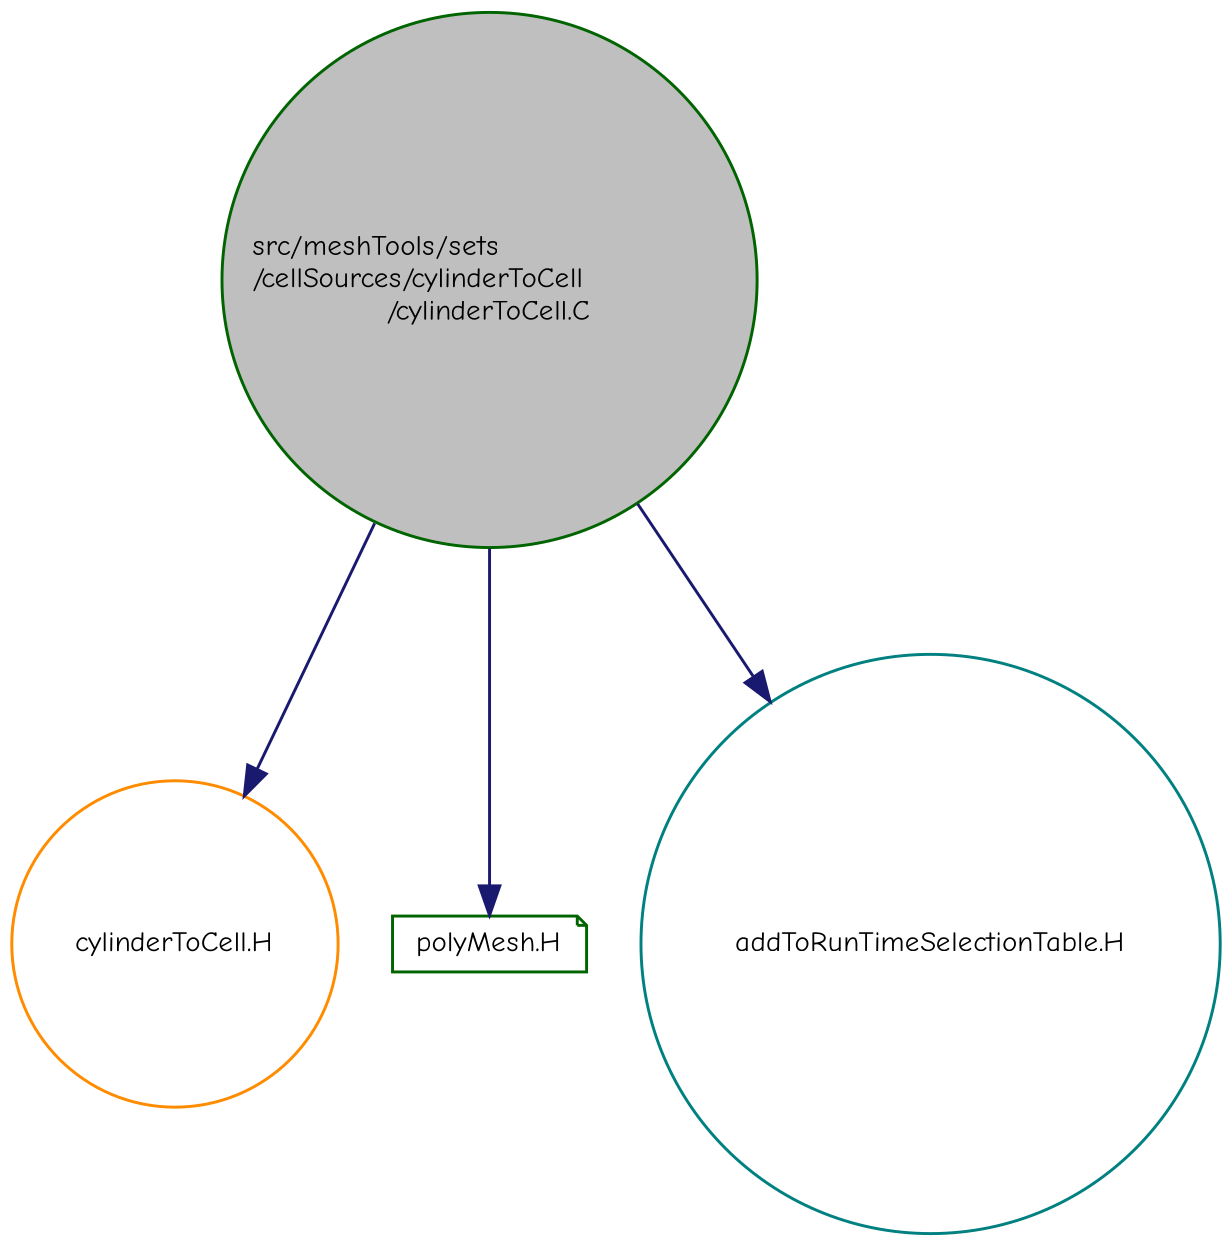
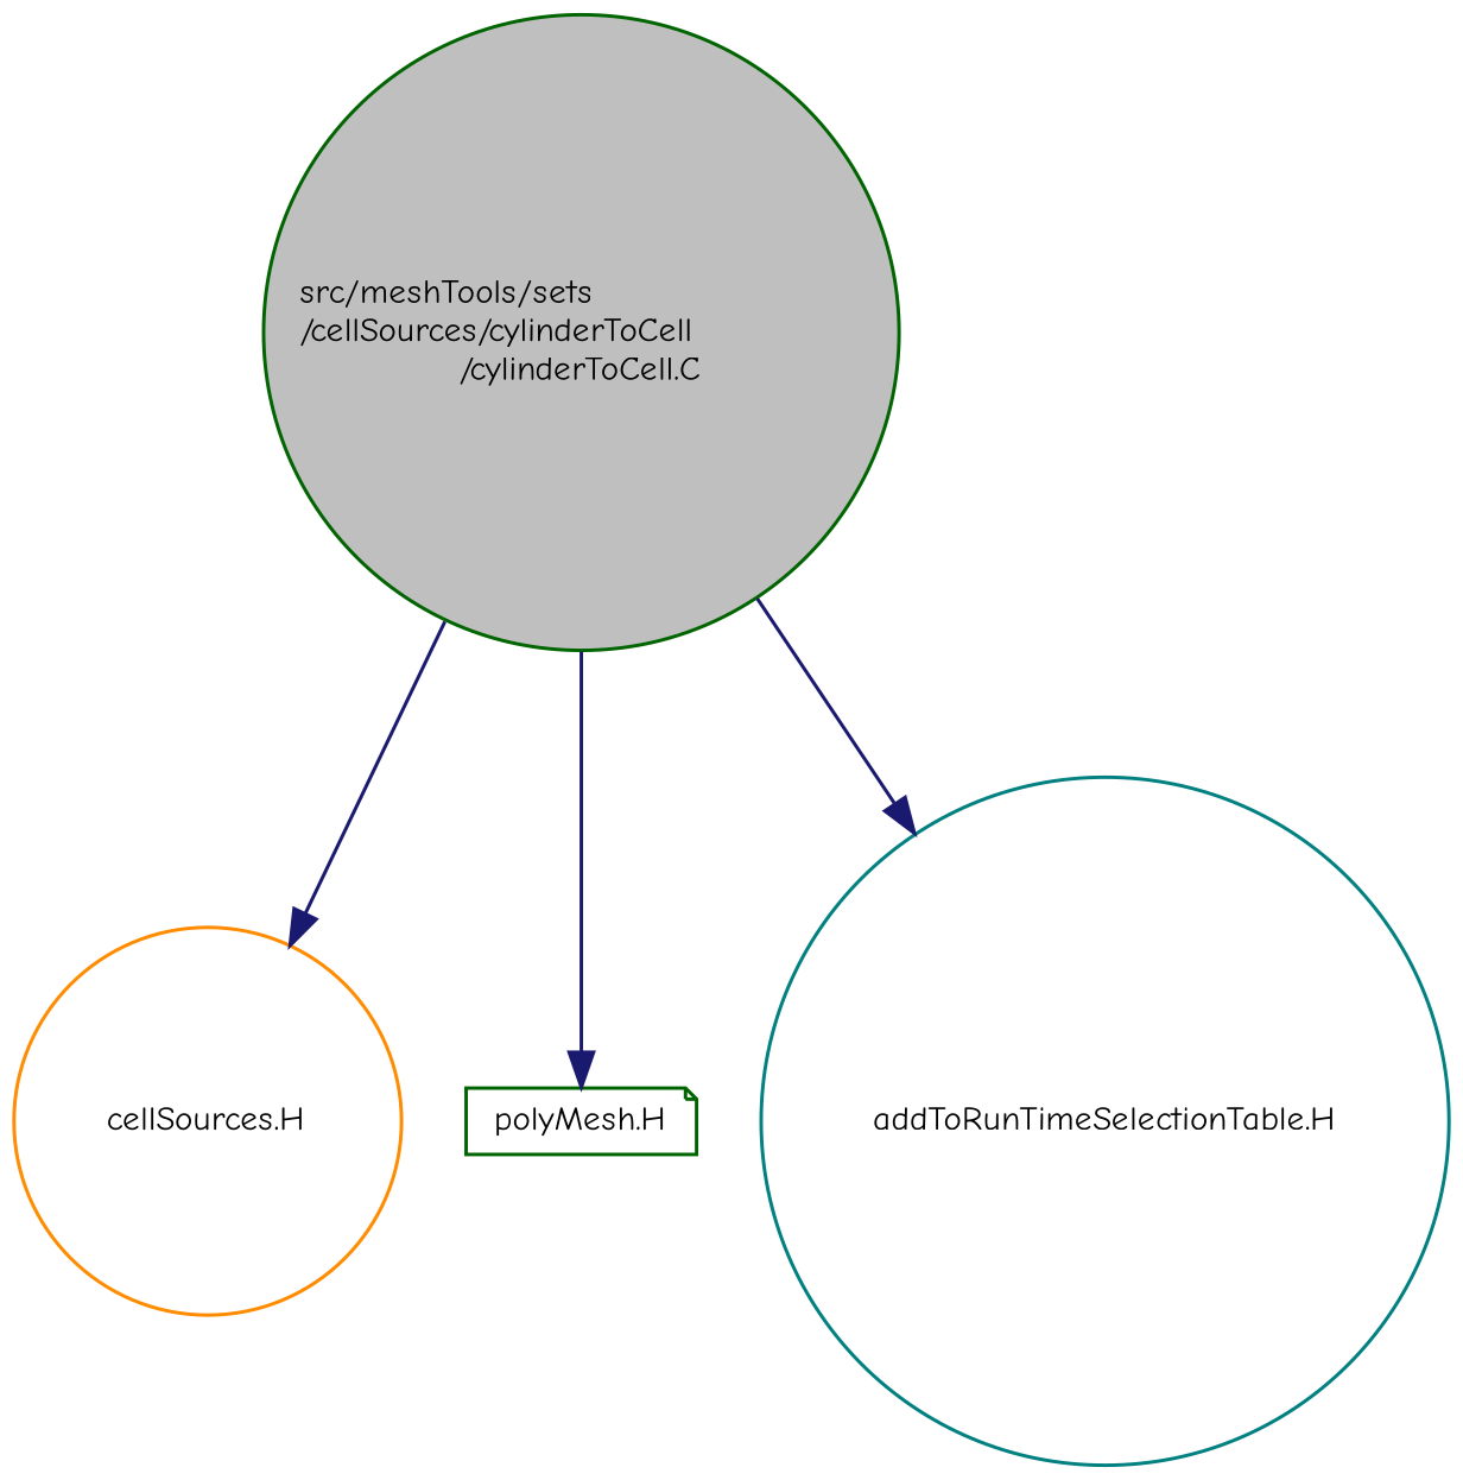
  digraph {
    fontname="Comic Neue"
    node [color=darkgreen fontname="Comic Neue" fontsize=10 shape=circle]
    edge [color=midnightblue fontname="Comic Neue" fontsize=10 labelfontname=Helvetica labelfontsize=10 style=solid]
    n1 [fillcolor=grey75 fontcolor=black height=0.2 label="src/meshTools/sets\l/cellSources/cylinderToCell\l/cylinderToCell.C" style=filled width=0.4]
-   n2 [color=darkorange height=0.2 label="cylinderToCell.H" width=0.4]
+   n2 [color=darkorange height=0.2 label="cellSources.H" width=0.4]
    n3 [height=0.2 label="polyMesh.H" shape=note width=0.4]
    n4 [color=teal height=0.2 label="addToRunTimeSelectionTable.H" width=0.4]
    n1 -> n2
    n1 -> n3
    n1 -> n4
  }
